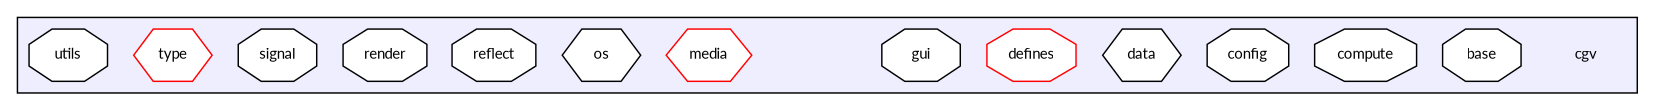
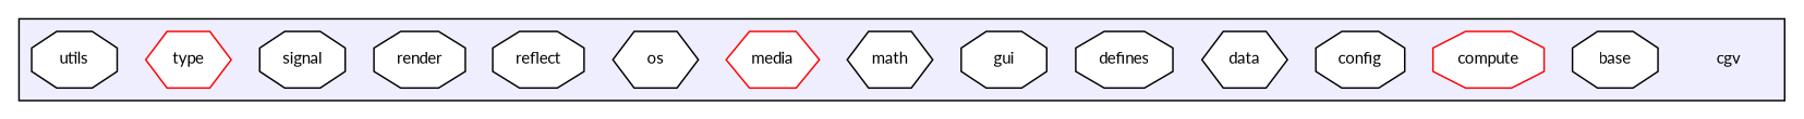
  digraph {
    compound=true
    fontname=Lato
    node [fontname=Lato fontsize=10 shape=octagon color=black fillcolor=white style=filled]
    n1 [label=cgv shape=plaintext color="" fillcolor="" style=""]
    n2 [label=base]
-   n3 [label=compute]
+   n3 [color=red label=compute]
    n4 [label=config]
    n5 [label=data shape=hexagon]
-   n6 [color=red label=defines]
+   n6 [label=defines]
    n7 [label=gui]
+   n8 [label=math shape=hexagon]
    n9 [color=red label=media shape=hexagon]
    n10 [label=os shape=hexagon]
    n11 [label=reflect]
    n12 [label=render]
    n13 [label=signal]
    n14 [color=red label=type shape=hexagon]
    n15 [label=utils]
    subgraph cluster_1 {
      bgcolor="#eeeeff"
      pencolor=black
      n1
      n2
      n3
      n4
      n5
      n6
      n7
+     n8
      n9
      n10
      n11
      n12
      n13
      n14
      n15
    }
  }
